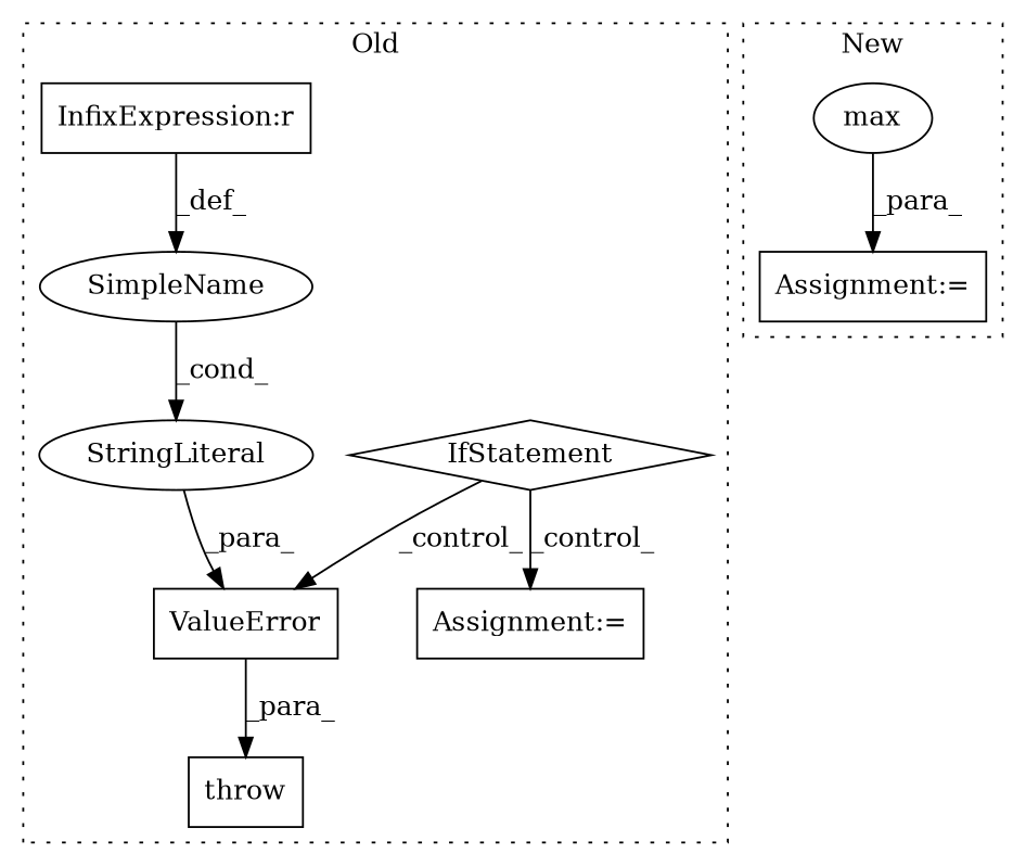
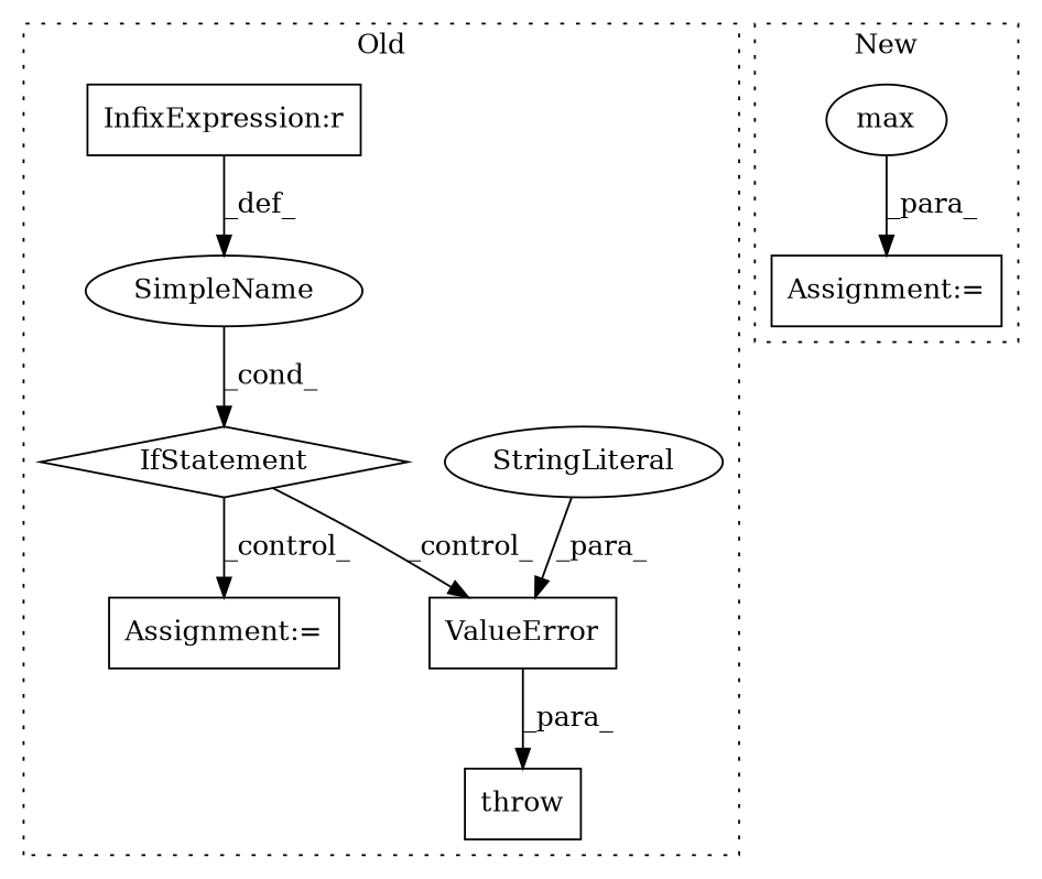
  digraph {
    node [a=32 shape=box]
    n1 [a=53 l=6 label=throw s=21480]
    n2 [a=25 l="4,2" label=IfStatement s="21345,21470" shape=diamond]
    n3 [a=42 label=SimpleName shape=ellipse]
    n4 [l="11,1" label=ValueError s="21486,21532"]
    n5 [a=45 l=35 label=StringLiteral s=21497 shape=ellipse]
    n6 [a=7 l=8 label="Assignment:=" s=25830]
    n7 [a=27 l=4 label="InfixExpression:r" s=21371]
    n8 [l="15,-5" label=max s="27832,27939" shape=ellipse]
    n9 [a=7 l=1 label="Assignment:=" s=27831]
    subgraph cluster_1 {
      label=Old
      style=dotted
      n1
      n2
      n3
      n4
      n5
      n6
      n7
    }
    subgraph cluster_2 {
      label=New
      style=dotted
      n8
      n9
    }
    n2 -> n4 [label=_control_]
    n2 -> n6 [label=_control_]
-   n3 -> n5 [label=_cond_]
+   n3 -> n2 [label=_cond_]
    n4 -> n1 [label=_para_]
    n5 -> n4 [label=_para_]
    n7 -> n3 [label=_def_]
    n8 -> n9 [label=_para_]
  }
